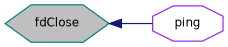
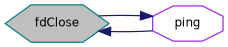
  digraph {
    rankdir=LR
    node [fontname=Helvetica fontsize=10]
    edge [color=midnightblue dir=back fontname=Helvetica fontsize=10 labelfontname=Helvetica labelfontsize=10 style=solid]
    n1 [color=teal fillcolor=grey75 fontcolor=black height=0.2 label=fdClose shape=hexagon style=filled width=0.4]
    n2 [color=purple height=0.2 label=ping shape=octagon width=0.4]
    n1 -> n2
+   n2 -> n1
  }
